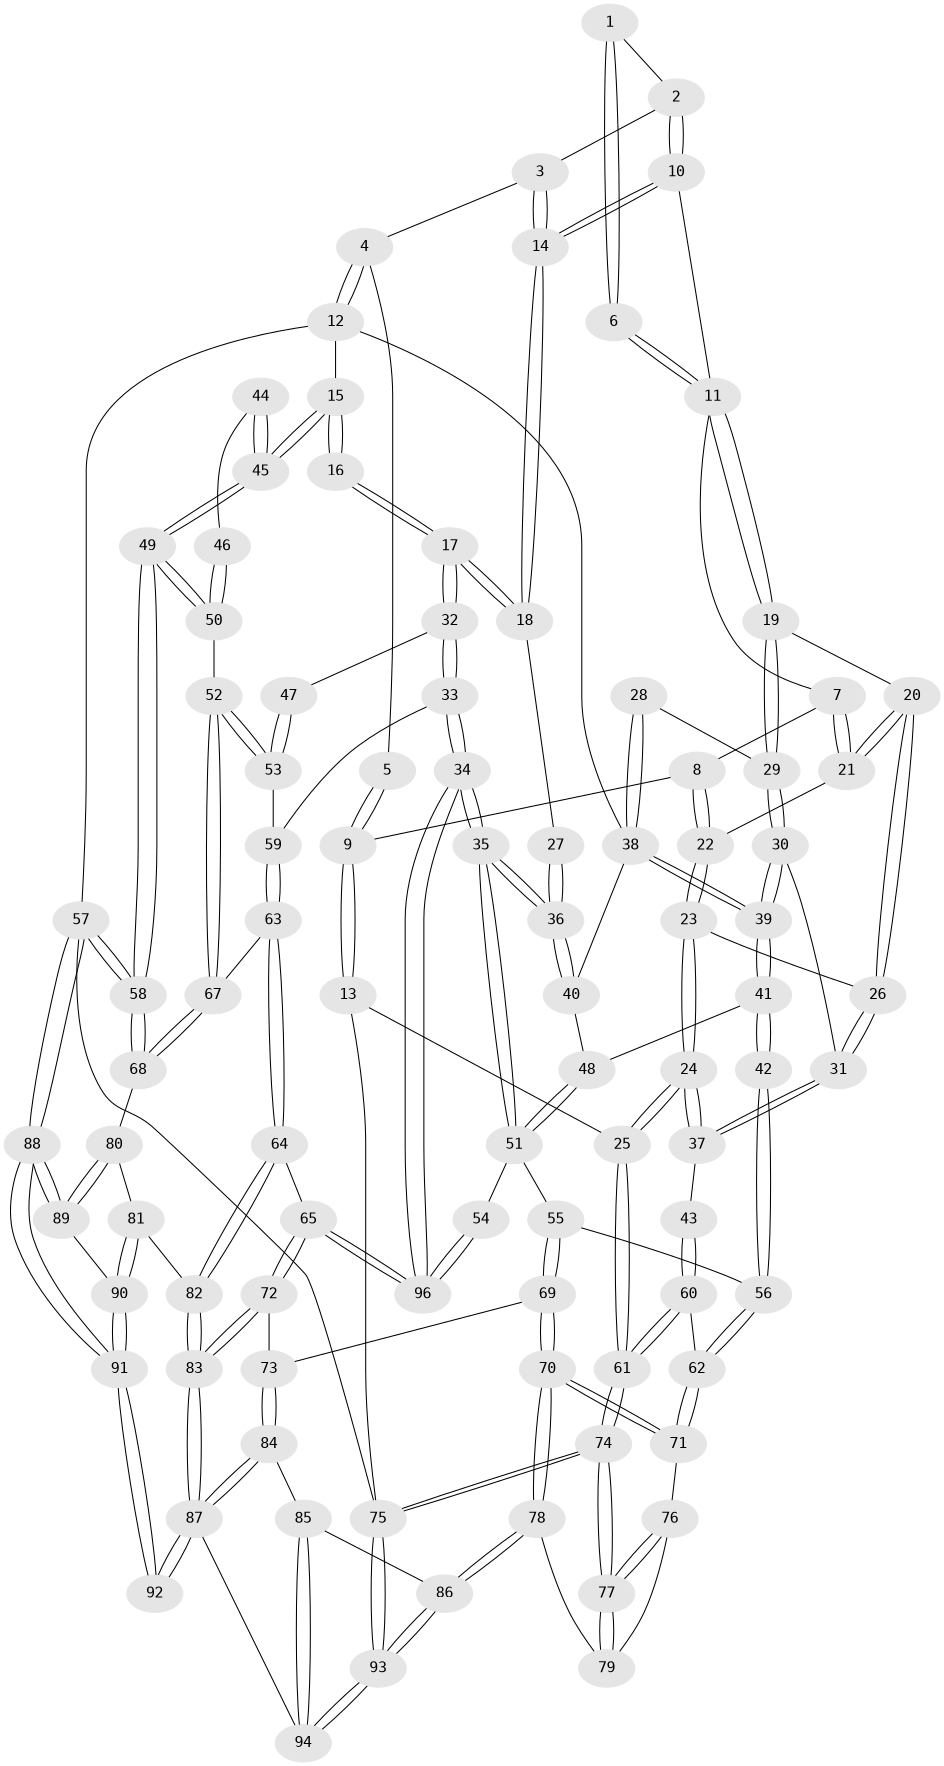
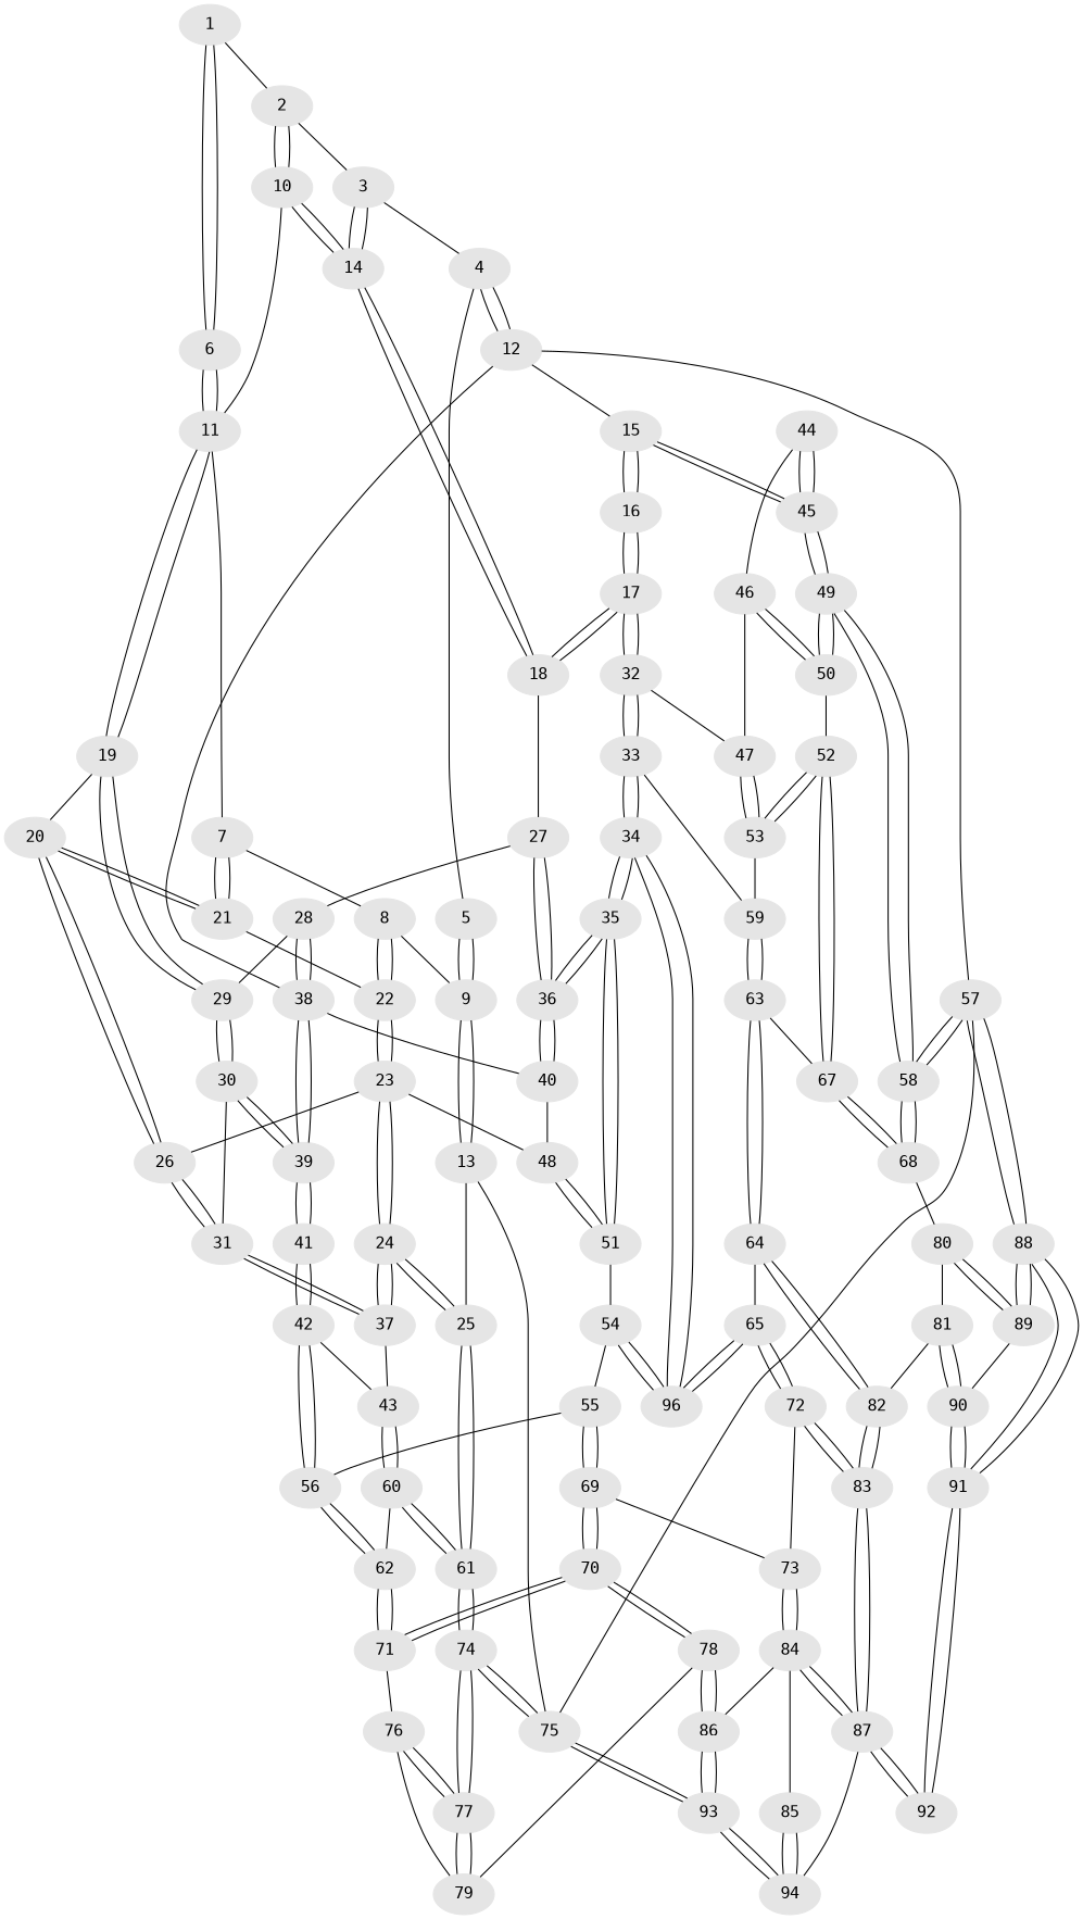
  graph {
    fontname="DejaVu Sans Mono"
    node [color=gray90 fontname="DejaVu Sans Mono" style=filled]
    edge [fontname="DejaVu Sans Mono"]
    1
    2
    6
    3
    10
    11
    4
    14
    5
    12
    18
    9
    15
    57
    38
    13
    7
    8
    21
    19
    22
    23
    25
    75
    20
    29
    16
    45
    58
    88
    61
    93
    27
    17
    49
    32
    33
    47
    28
    36
    26
    30
    31
    24
    37
    43
    74
    40
    39
    41
    34
    59
    53
    35
    n55 [label=96]
    63
    51
    54
    48
    60
    42
    56
    62
    44
    46
    50
    52
    68
    67
    55
    69
    70
    73
    71
    89
    91
    80
    64
    77
    76
    65
    82
    72
    83
    81
    78
    84
    79
    86
    87
    85
    94
    90
    92
    1 -- 2
    1 -- 6
    1 -- 6
    2 -- 3
    2 -- 10
    2 -- 10
    6 -- 11
    6 -- 11
    3 -- 4
    3 -- 14
    3 -- 14
    10 -- 11
    10 -- 14
    10 -- 14
    11 -- 7
    11 -- 19
    11 -- 19
    4 -- 5
    4 -- 12
    4 -- 12
    14 -- 18
    14 -- 18
    5 -- 9
    5 -- 9
    12 -- 15
    12 -- 57
    12 -- 38
    18 -- 27
    9 -- 13
    9 -- 13
    15 -- 16
    15 -- 16
    15 -- 45
    15 -- 45
    57 -- 75
    57 -- 58
    57 -- 58
    57 -- 88
    57 -- 88
    38 -- 40
    38 -- 39
    38 -- 39
    13 -- 25
    13 -- 75
    7 -- 8
    7 -- 21
    7 -- 21
    8 -- 9
    8 -- 22
    8 -- 22
    21 -- 22
    19 -- 20
    19 -- 29
    19 -- 29
    22 -- 23
    22 -- 23
    23 -- 26
    23 -- 24
    23 -- 24
    25 -- 61
    25 -- 61
    75 -- 93
    75 -- 93
    20 -- 21
    20 -- 21
    20 -- 26
    20 -- 26
    29 -- 30
    29 -- 30
    16 -- 17
    16 -- 17
    45 -- 49
    45 -- 49
    58 -- 68
    58 -- 68
    88 -- 89
    88 -- 89
    88 -- 91
    88 -- 91
    61 -- 74
    61 -- 74
    93 -- 94
    93 -- 94
+   27 -- 28
    27 -- 36
    27 -- 36
    17 -- 18
    17 -- 18
    17 -- 32
    17 -- 32
    49 -- 58
    49 -- 58
    49 -- 50
    49 -- 50
    32 -- 33
    32 -- 33
    32 -- 47
    33 -- 34
    33 -- 34
    33 -- 59
    47 -- 53
    47 -- 53
    28 -- 38
    28 -- 38
    28 -- 29
    36 -- 40
    36 -- 40
    26 -- 31
    26 -- 31
    30 -- 31
    30 -- 39
    30 -- 39
    31 -- 37
    31 -- 37
    24 -- 25
    24 -- 25
    24 -- 37
    24 -- 37
    37 -- 43
    43 -- 60
    43 -- 60
    74 -- 75
    74 -- 75
    74 -- 77
    74 -- 77
    40 -- 48
    39 -- 41
    39 -- 41
-   41 -- 48
+   23 -- 48
    41 -- 42
    41 -- 42
    34 -- 35
    34 -- 35
    34 -- n55
    34 -- n55
    59 -- 63
    59 -- 63
    53 -- 59
    35 -- 36
    35 -- 36
    35 -- 51
    35 -- 51
    63 -- 67
    63 -- 64
    63 -- 64
    51 -- 54
    54 -- n55
    54 -- n55
-   51 -- 55
+   54 -- 55
    48 -- 51
    48 -- 51
    60 -- 61
    60 -- 61
    60 -- 62
+   42 -- 43
    42 -- 56
    42 -- 56
    56 -- 62
    56 -- 62
    62 -- 71
    62 -- 71
    44 -- 45
    44 -- 45
    44 -- 46
+   46 -- 47
    46 -- 50
    46 -- 50
    50 -- 52
    52 -- 53
    52 -- 53
    52 -- 67
    52 -- 67
    68 -- 80
    67 -- 68
    67 -- 68
    55 -- 56
    55 -- 69
    55 -- 69
    69 -- 70
    69 -- 70
    69 -- 73
    70 -- 71
    70 -- 71
    70 -- 78
    70 -- 78
    73 -- 84
    73 -- 84
    71 -- 76
    89 -- 90
    91 -- 92
    91 -- 92
    80 -- 89
    80 -- 89
    80 -- 81
    64 -- 65
    64 -- 82
    64 -- 82
    77 -- 79
    77 -- 79
    76 -- 77
    76 -- 77
    76 -- 79
    65 -- n55
    65 -- n55
    65 -- 72
    65 -- 72
    82 -- 83
    82 -- 83
    72 -- 73
    72 -- 83
    72 -- 83
    83 -- 87
    83 -- 87
    81 -- 82
    81 -- 90
    81 -- 90
    78 -- 79
    78 -- 86
    78 -- 86
    84 -- 87
    84 -- 87
    84 -- 85
    86 -- 93
    86 -- 93
    87 -- 94
    87 -- 92
    87 -- 92
-   85 -- 86
+   84 -- 86
    85 -- 94
    85 -- 94
    90 -- 91
    90 -- 91
  }
